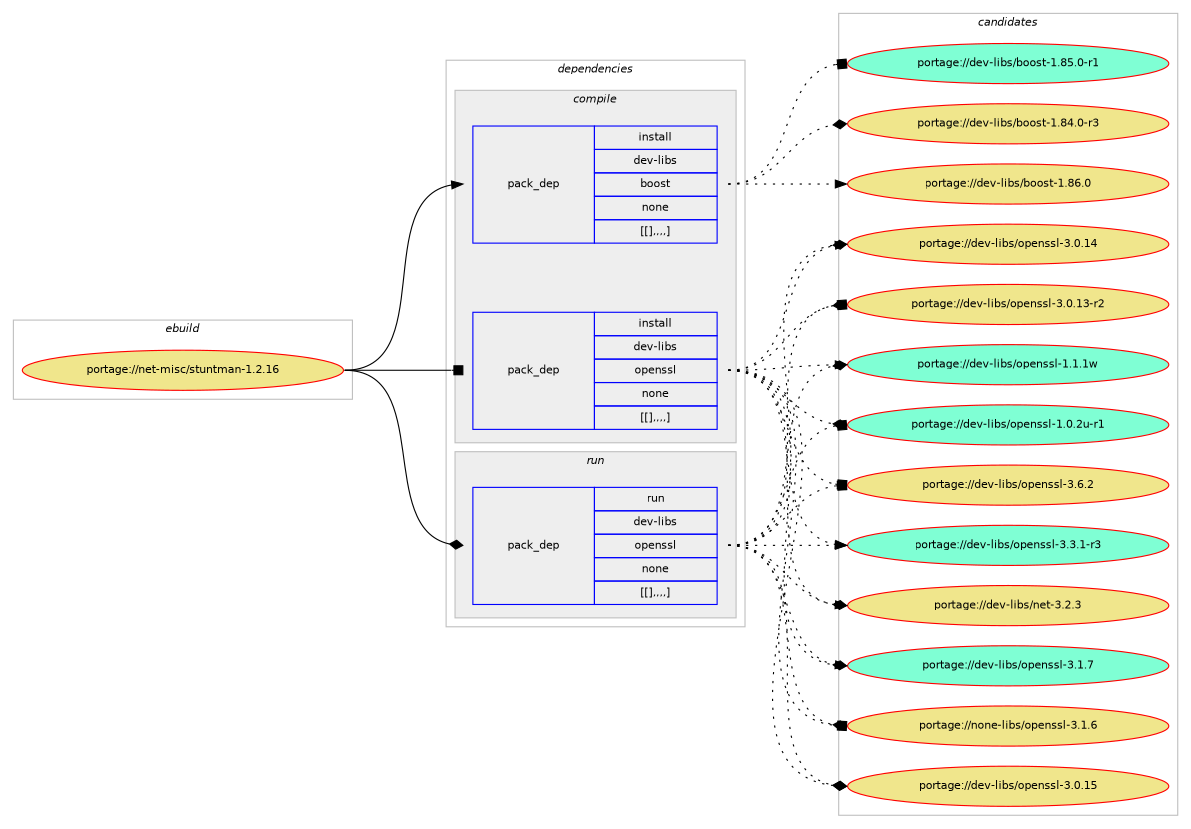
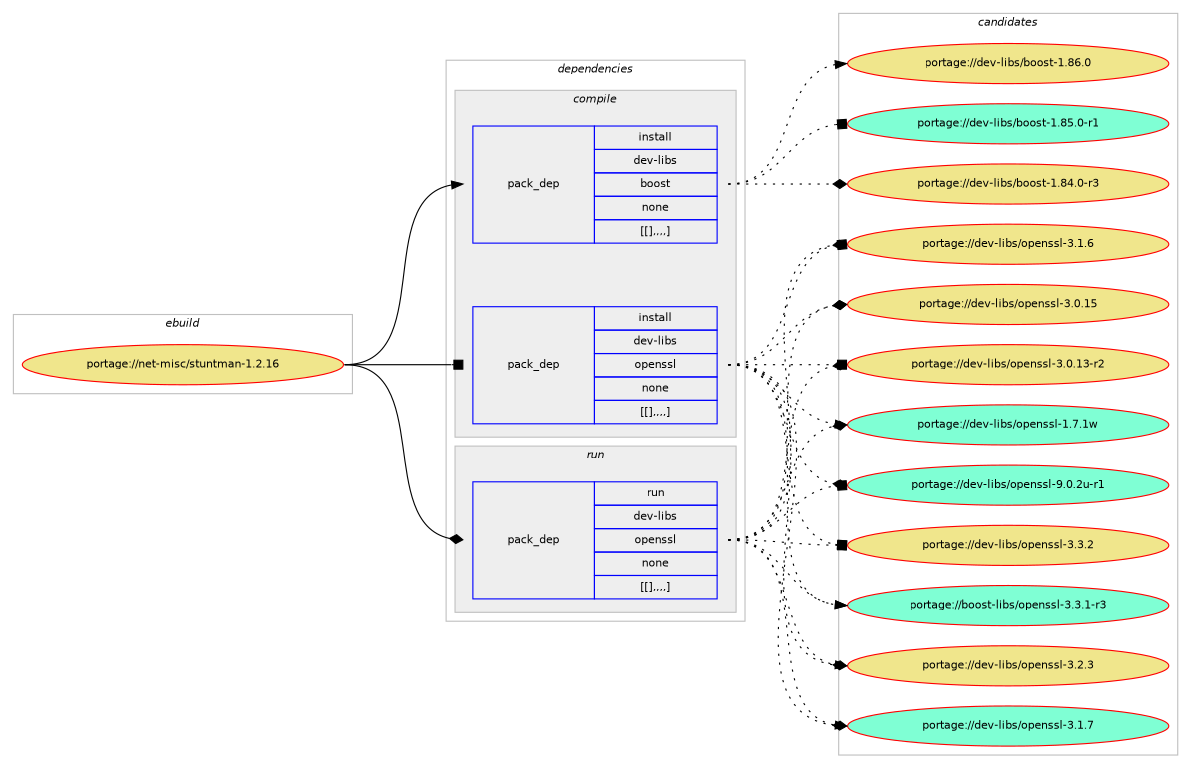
  digraph {
    compound=true
    concentrate=true
    fontname=Helvetica
    fontsize=10
    newrank=true
    rankdir=LR
    ranksep=1.5
    node [color=red fillcolor=khaki fontname=Helvetica fontsize=10 style=filled]
    edge [arrowhead=diamond headport=w style=dotted tailport=e weight=100]
    n1 [label="portage://net-misc/stuntman-1.2.16" width=4]
    n2 [color=blue label=<<TABLE BORDER="0" CELLBORDER="1" CELLSPACING="0" CELLPADDING="4" WIDTH="220"><TR><TD ROWSPAN="6" CELLPADDING="30">pack_dep</TD></TR><TR><TD WIDTH="110">install</TD></TR><TR><TD>dev-libs</TD></TR><TR><TD>boost</TD></TR><TR><TD>none</TD></TR><TR><TD>[[],,,,]</TD></TR></TABLE>> shape=none fillcolor="" style=""]
    n3 [color=blue label=<<TABLE BORDER="0" CELLBORDER="1" CELLSPACING="0" CELLPADDING="4" WIDTH="220"><TR><TD ROWSPAN="6" CELLPADDING="30">pack_dep</TD></TR><TR><TD WIDTH="110">install</TD></TR><TR><TD>dev-libs</TD></TR><TR><TD>openssl</TD></TR><TR><TD>none</TD></TR><TR><TD>[[],,,,]</TD></TR></TABLE>> shape=none fillcolor="" style=""]
    n4 [color=blue label=<<TABLE BORDER="0" CELLBORDER="1" CELLSPACING="0" CELLPADDING="4" WIDTH="220"><TR><TD ROWSPAN="6" CELLPADDING="30">pack_dep</TD></TR><TR><TD WIDTH="110">run</TD></TR><TR><TD>dev-libs</TD></TR><TR><TD>openssl</TD></TR><TR><TD>none</TD></TR><TR><TD>[[],,,,]</TD></TR></TABLE>> shape=none fillcolor="" style=""]
    n5 [label="portage://dev-libs/boost-1.86.0" width=4]
    n6 [fillcolor=aquamarine label="portage://dev-libs/boost-1.85.0-r1" width=4]
    n7 [label="portage://dev-libs/boost-1.84.0-r3" width=4]
-   n8 [label="portage://dev-libs/openssl-3.6.2" width=4]
-   n9 [fillcolor=aquamarine label="portage://dev-libs/openssl-3.3.1-r3" width=4]
-   n10 [label="portage://dev-libs/net-3.2.3" width=4]
+   n8 [label="portage://dev-libs/openssl-3.3.2" width=4]
+   n9 [fillcolor=aquamarine label="portage://boost-libs/openssl-3.3.1-r3" width=4]
+   n10 [label="portage://dev-libs/openssl-3.2.3" width=4]
    n11 [fillcolor=aquamarine label="portage://dev-libs/openssl-3.1.7" width=4]
-   n12 [label="portage://none-libs/openssl-3.1.6" width=4]
+   n12 [label="portage://dev-libs/openssl-3.1.6" width=4]
    n13 [label="portage://dev-libs/openssl-3.0.15" width=4]
-   n14 [label="portage://dev-libs/openssl-3.0.14" width=4]
    n15 [label="portage://dev-libs/openssl-3.0.13-r2" width=4]
-   n16 [fillcolor=aquamarine label="portage://dev-libs/openssl-1.1.1w" width=4]
-   n17 [fillcolor=aquamarine label="portage://dev-libs/openssl-1.0.2u-r1" width=4]
+   n16 [fillcolor=aquamarine label="portage://dev-libs/openssl-1.7.1w" width=4]
+   n17 [fillcolor=aquamarine label="portage://dev-libs/openssl-9.0.2u-r1" width=4]
    subgraph cluster_1 {
      color=gray
      label=<<i>ebuild</i>>
      n1
    }
    subgraph cluster_2 {
      color=gray
      label=<<i>dependencies</i>>
      subgraph cluster_3 {
        color=gray
        fillcolor="#eeeeee"
        label=<<i>compile</i>>
        style=filled
        subgraph sub_4 {
          color=gray
          fillcolor="#eeeeee"
          label=<<i>compile</i>>
          style=filled
          n2
        }
        subgraph sub_5 {
          color=gray
          fillcolor="#eeeeee"
          label=<<i>compile</i>>
          style=filled
          n3
        }
      }
      subgraph cluster_6 {
        color=gray
        fillcolor="#eeeeee"
        label=<<i>compile and run</i>>
        style=filled
      }
      subgraph cluster_7 {
        color=gray
        fillcolor="#eeeeee"
        label=<<i>run</i>>
        style=filled
        subgraph sub_8 {
          color=gray
          fillcolor="#eeeeee"
          label=<<i>run</i>>
          style=filled
          n4
        }
      }
    }
    subgraph cluster_9 {
      color=gray
      label=<<i>candidates</i>>
      rank=same
      subgraph sub_10 {
        color=black
        label=<<i>candidates</i>>
        nodesep=1
        rank=same
        n5
        n6
        n7
      }
      subgraph sub_11 {
        color=black
        label=<<i>candidates</i>>
        nodesep=1
        rank=same
        n8
        n9
        n10
        n11
        n12
        n13
-       n14
        n15
        n16
        n17
      }
      subgraph sub_12 {
        color=black
        label=<<i>candidates</i>>
        nodesep=1
        rank=same
        n8
        n9
        n10
        n11
        n12
        n13
-       n14
        n15
        n16
        n17
      }
    }
    n1 -> n2 [arrowhead=normal style=solid weight=20]
    n1 -> n3 [arrowhead=box style=solid weight=20]
    n1 -> n4 [style=solid weight=20]
    n2 -> n5 [arrowhead=normal]
    n2 -> n6 [arrowhead=box]
    n2 -> n7
    n3 -> n8 [arrowhead=box]
    n3 -> n9 [arrowhead=normal]
    n3 -> n10
    n3 -> n11
    n3 -> n12 [arrowhead=box]
    n3 -> n13
-   n3 -> n14 [arrowhead=normal]
    n3 -> n15 [arrowhead=box]
    n3 -> n16 [arrowhead=normal]
    n3 -> n17
    n4 -> n8 [arrowhead=box]
    n4 -> n9 [arrowhead=normal]
    n4 -> n10 [arrowhead=normal]
    n4 -> n11 [arrowhead=normal]
    n4 -> n12
    n4 -> n13
-   n4 -> n14
    n4 -> n15
    n4 -> n16
    n4 -> n17 [arrowhead=box]
  }
